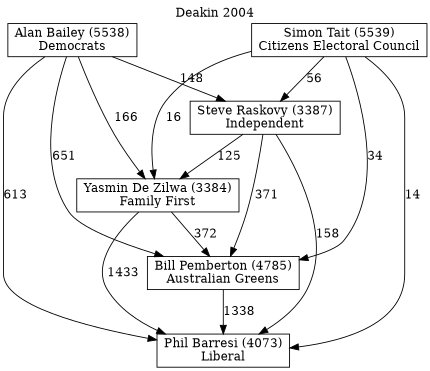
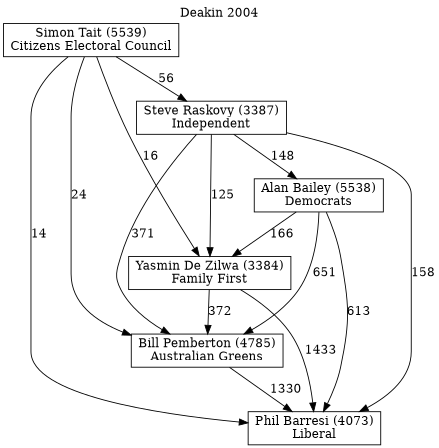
  digraph {
    label="Deakin 2004"
    labelloc=t
    mclimit=10
    node [shape=box]
    n1 [label="Phil Barresi (4073)\nLiberal"]
    n2 [label="Bill Pemberton (4785)\nAustralian Greens"]
    n3 [label="Yasmin De Zilwa (3384)\nFamily First"]
    n4 [label="Alan Bailey (5538)\nDemocrats"]
    n5 [label="Steve Raskovy (3387)\nIndependent"]
    n6 [label="Simon Tait (5539)\nCitizens Electoral Council"]
-   n2 -> n1 [label=1338]
+   n2 -> n1 [label=1330]
    n3 -> n1 [label=1433]
    n3 -> n2 [label=372]
    n4 -> n1 [label=613]
    n4 -> n2 [label=651]
    n4 -> n3 [label=166]
    n5 -> n1 [label=158]
    n5 -> n2 [label=371]
    n5 -> n3 [label=125]
-   n4 -> n5 [label=148]
+   n5 -> n4 [label=148]
    n6 -> n1 [label=14]
-   n6 -> n2 [label=34]
+   n6 -> n2 [label=24]
    n6 -> n3 [label=16]
    n6 -> n5 [label=56]
  }
